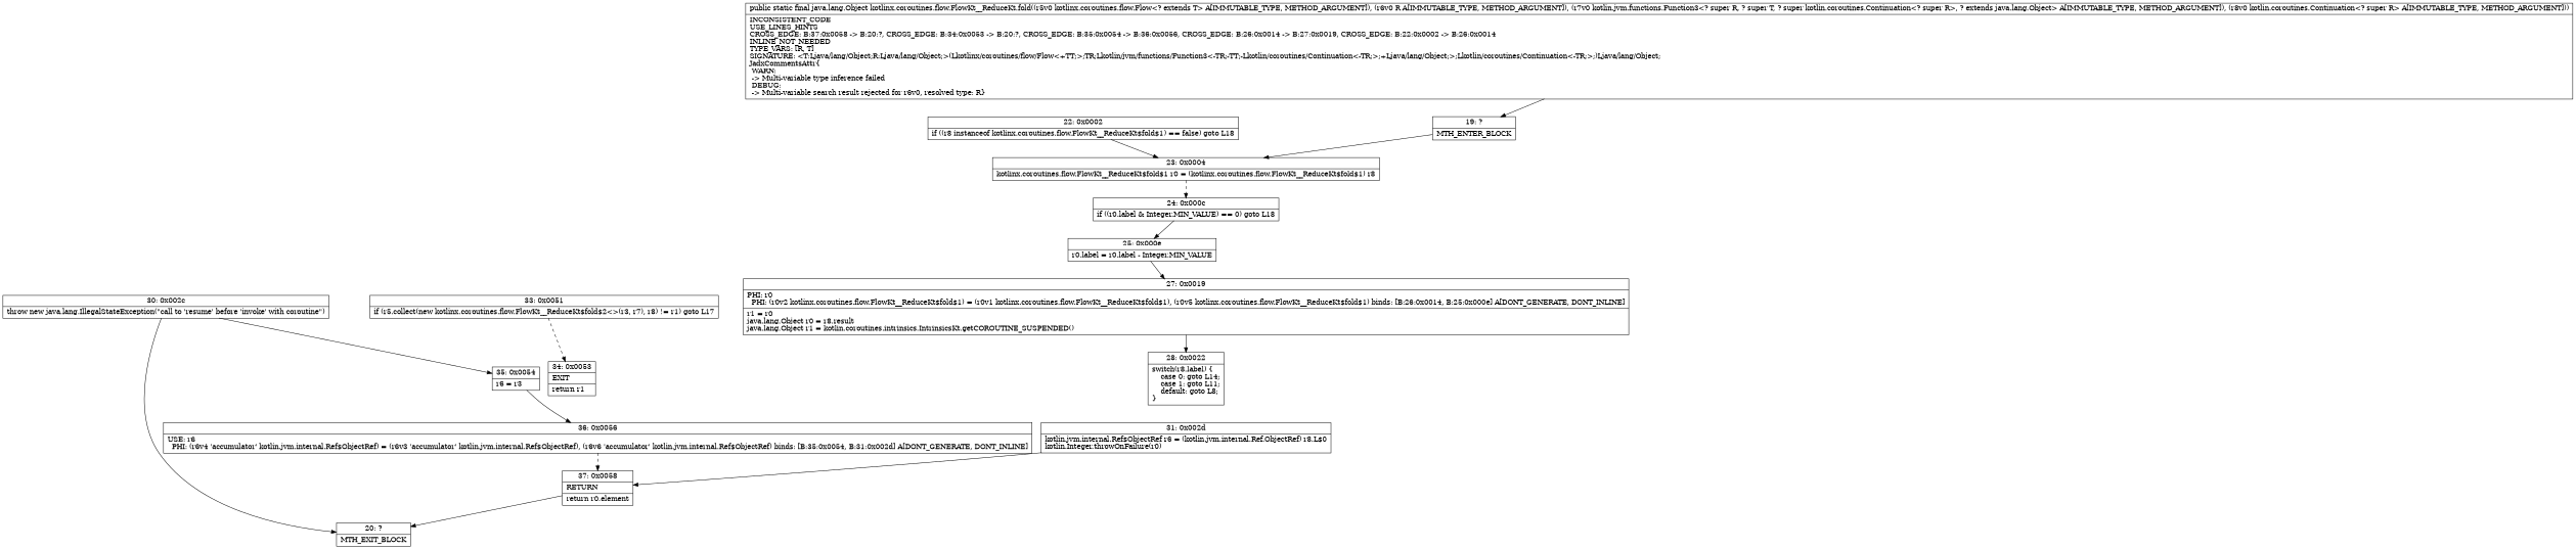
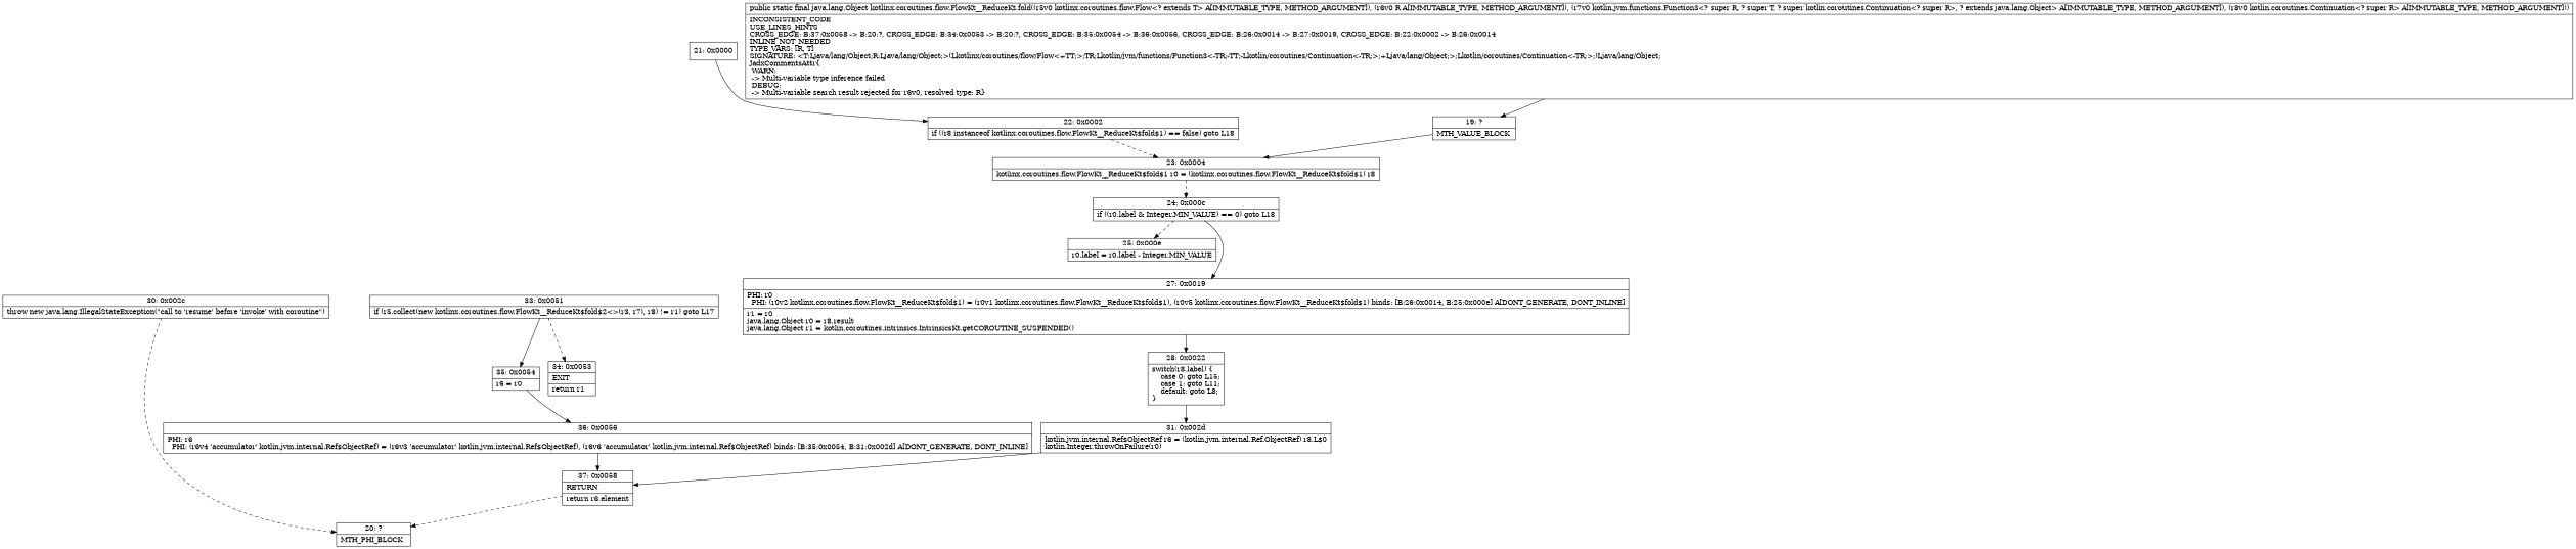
  digraph {
    node [shape=record]
-   n1 [label="{19\:\ ?|MTH_ENTER_BLOCK\l}"]
+   n1 [label="{19\:\ ?|MTH_VALUE_BLOCK\l}"]
    n2 [label="{23\:\ 0x0004|kotlinx.coroutines.flow.FlowKt__ReduceKt$fold$1 r0 = (kotlinx.coroutines.flow.FlowKt__ReduceKt$fold$1) r8\l}"]
+   n3 [label="{21\:\ 0x0000}"]
    n4 [label="{22\:\ 0x0002|if ((r8 instanceof kotlinx.coroutines.flow.FlowKt__ReduceKt$fold$1) == false) goto L18\l}"]
    n5 [label="{24\:\ 0x000c|if ((r0.label & Integer.MIN_VALUE) == 0) goto L18\l}"]
    n6 [label="{25\:\ 0x000e|r0.label = r0.label \- Integer.MIN_VALUE\l}"]
    n7 [label="{27\:\ 0x0019|PHI: r0 \l  PHI: (r0v2 kotlinx.coroutines.flow.FlowKt__ReduceKt$fold$1) = (r0v1 kotlinx.coroutines.flow.FlowKt__ReduceKt$fold$1), (r0v5 kotlinx.coroutines.flow.FlowKt__ReduceKt$fold$1) binds: [B:26:0x0014, B:25:0x000e] A[DONT_GENERATE, DONT_INLINE]\l|r1 = r0\ljava.lang.Object r0 = r8.result\ljava.lang.Object r1 = kotlin.coroutines.intrinsics.IntrinsicsKt.getCOROUTINE_SUSPENDED()\l}"]
-   n8 [label="{28\:\ 0x0022|switch(r8.label) \{\l    case 0: goto L14;\l    case 1: goto L11;\l    default: goto L8;\l\}\l}"]
+   n8 [label="{28\:\ 0x0022|switch(r8.label) \{\l    case 0: goto L15;\l    case 1: goto L11;\l    default: goto L8;\l\}\l}"]
    n9 [label="{31\:\ 0x002d|kotlin.jvm.internal.Ref$ObjectRef r6 = (kotlin.jvm.internal.Ref.ObjectRef) r8.L$0\lkotlin.Integer.throwOnFailure(r0)\l}"]
-   n10 [label="{37\:\ 0x0058|RETURN\l|return r0.element\l}"]
+   n10 [label="{37\:\ 0x0058|RETURN\l|return r6.element\l}"]
    n11 [label="{30\:\ 0x002c|throw new java.lang.IllegalStateException(\"call to 'resume' before 'invoke' with coroutine\")\l}"]
-   n12 [label="{20\:\ ?|MTH_EXIT_BLOCK\l}"]
-   n13 [label="{36\:\ 0x0056|USE: r6 \l  PHI: (r6v4 'accumulator' kotlin.jvm.internal.Ref$ObjectRef) = (r6v3 'accumulator' kotlin.jvm.internal.Ref$ObjectRef), (r6v6 'accumulator' kotlin.jvm.internal.Ref$ObjectRef) binds: [B:35:0x0054, B:31:0x002d] A[DONT_GENERATE, DONT_INLINE]\l}"]
+   n12 [label="{20\:\ ?|MTH_PHI_BLOCK\l}"]
+   n13 [label="{36\:\ 0x0056|PHI: r6 \l  PHI: (r6v4 'accumulator' kotlin.jvm.internal.Ref$ObjectRef) = (r6v3 'accumulator' kotlin.jvm.internal.Ref$ObjectRef), (r6v6 'accumulator' kotlin.jvm.internal.Ref$ObjectRef) binds: [B:35:0x0054, B:31:0x002d] A[DONT_GENERATE, DONT_INLINE]\l}"]
    n14 [label="{33\:\ 0x0051|if (r5.collect(new kotlinx.coroutines.flow.FlowKt__ReduceKt$fold$2\<\>(r3, r7), r8) != r1) goto L17\l}"]
    n15 [label="{34\:\ 0x0053|EXIT\l|return r1\l}"]
-   n16 [label="{35\:\ 0x0054|r6 = r3\l}"]
+   n16 [label="{35\:\ 0x0054|r6 = r0\l}"]
    n17 [label="{public static final java.lang.Object kotlinx.coroutines.flow.FlowKt__ReduceKt.fold((r5v0 kotlinx.coroutines.flow.Flow\<? extends T\> A[IMMUTABLE_TYPE, METHOD_ARGUMENT]), (r6v0 R A[IMMUTABLE_TYPE, METHOD_ARGUMENT]), (r7v0 kotlin.jvm.functions.Function3\<? super R, ? super T, ? super kotlin.coroutines.Continuation\<? super R\>, ? extends java.lang.Object\> A[IMMUTABLE_TYPE, METHOD_ARGUMENT]), (r8v0 kotlin.coroutines.Continuation\<? super R\> A[IMMUTABLE_TYPE, METHOD_ARGUMENT]))  | INCONSISTENT_CODE\lUSE_LINES_HINTS\lCROSS_EDGE: B:37:0x0058 \-\> B:20:?, CROSS_EDGE: B:34:0x0053 \-\> B:20:?, CROSS_EDGE: B:35:0x0054 \-\> B:36:0x0056, CROSS_EDGE: B:26:0x0014 \-\> B:27:0x0019, CROSS_EDGE: B:22:0x0002 \-\> B:26:0x0014\lINLINE_NOT_NEEDED\lTYPE_VARS: [R, T]\lSIGNATURE: \<T:Ljava\/lang\/Object;R:Ljava\/lang\/Object;\>(Lkotlinx\/coroutines\/flow\/Flow\<+TT;\>;TR;Lkotlin\/jvm\/functions\/Function3\<\-TR;\-TT;\-Lkotlin\/coroutines\/Continuation\<\-TR;\>;+Ljava\/lang\/Object;\>;Lkotlin\/coroutines\/Continuation\<\-TR;\>;)Ljava\/lang\/Object;\lJadxCommentsAttr\{\l WARN: \l \-\> Multi\-variable type inference failed\l DEBUG: \l \-\> Multi\-variable search result rejected for r6v0, resolved type: R\}\l}"]
    n1 -> n2
    n2 -> n5 [style=dashed]
-   n4 -> n2 [style=solid]
-   n5 -> n6 [style=solid]
-   n6 -> n7
+   n3 -> n4
+   n4 -> n2 [style=dashed]
+   n5 -> n6 [style=dashed]
+   n5 -> n7
    n7 -> n8
+   n8 -> n9
    n9 -> n10
-   n10 -> n12
-   n11 -> n12
-   n13 -> n10 [style=dashed]
+   n10 -> n12 [style=dashed]
+   n11 -> n12 [style=dashed]
+   n13 -> n10
    n14 -> n15 [style=dashed]
-   n11 -> n16
+   n14 -> n16
    n16 -> n13
    n17 -> n1
  }
